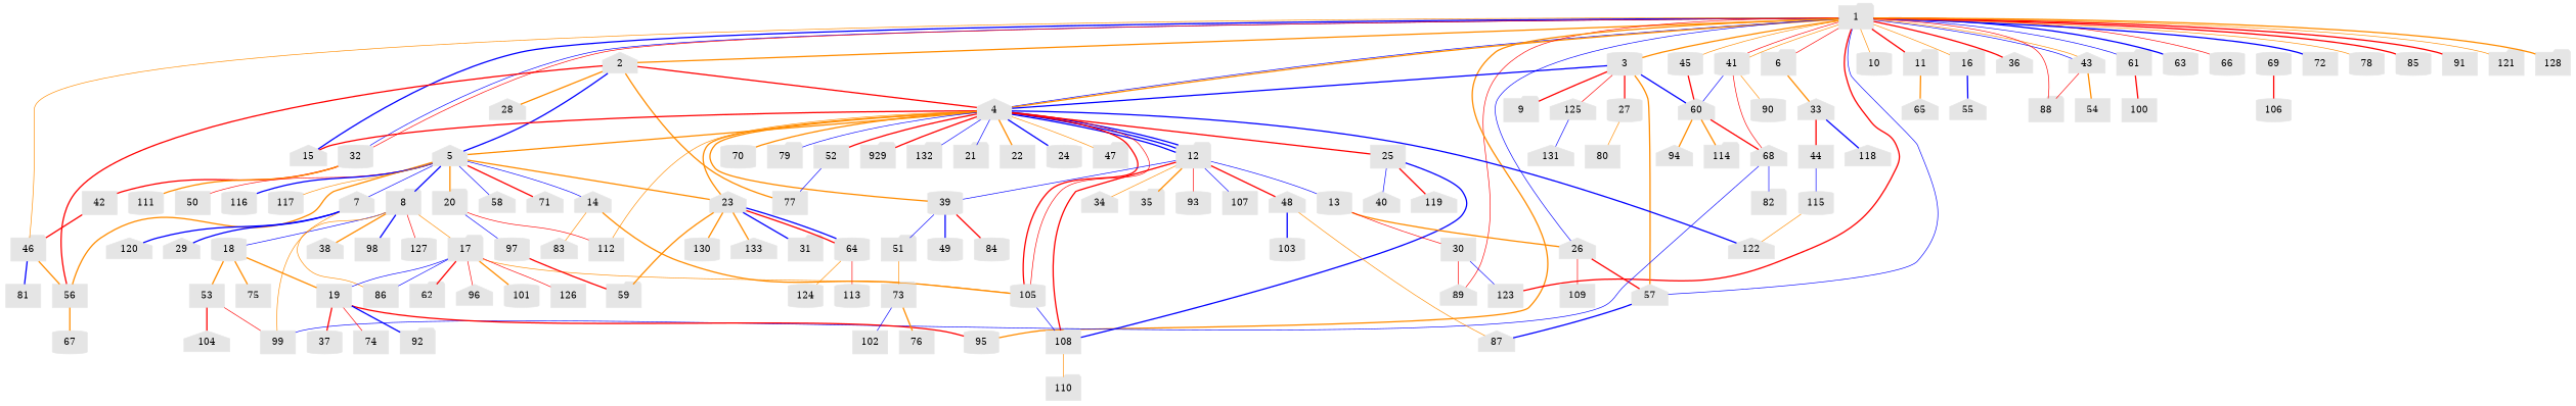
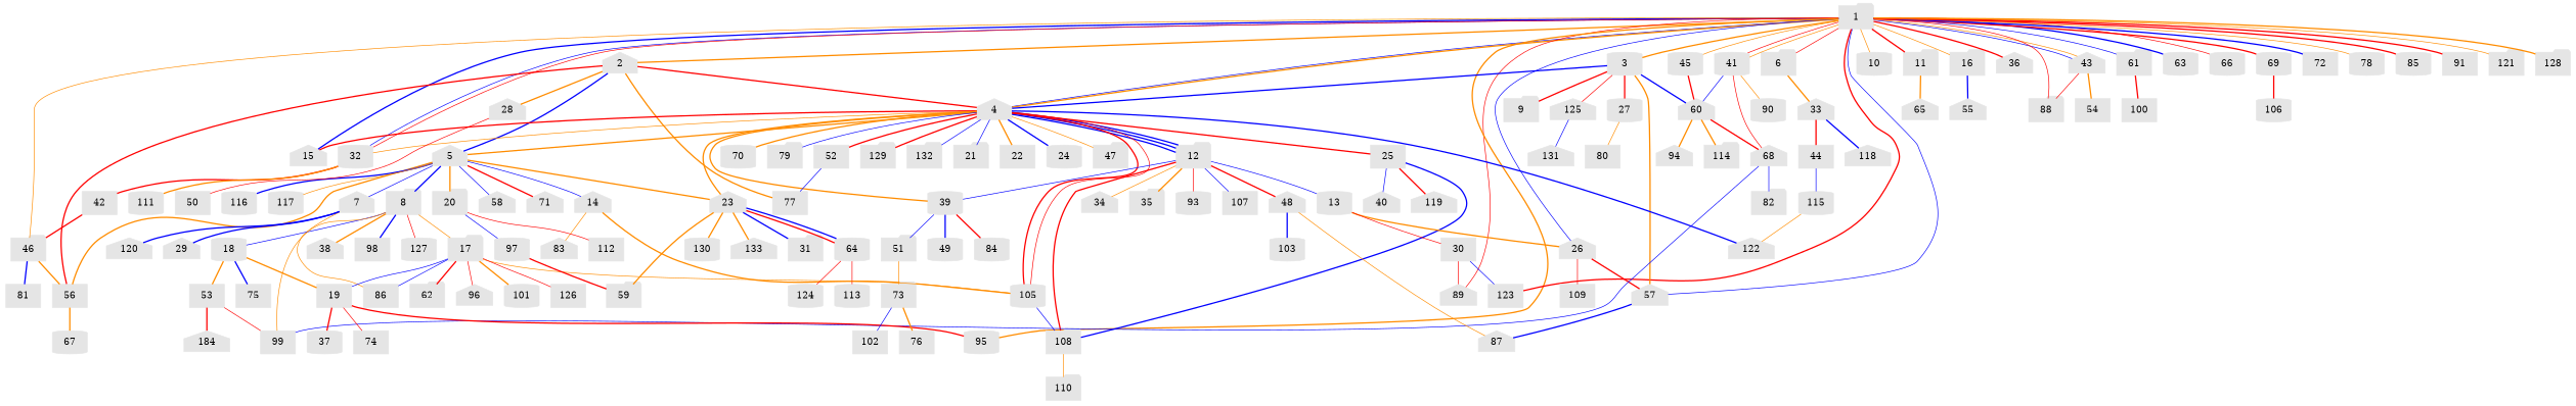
  graph {
    node [color=gray90 shape=house style=filled]
    edge [color=darkorange style=bold]
    1 [shape=folder]
    2
    3 [shape=cylinder]
    4
    6 [shape=folder]
    10 [shape=cylinder]
    11 [shape=folder]
    15
    16 [shape=folder]
    26
    32 [shape=cylinder]
    36
    41 [shape=cylinder]
    43
    45 [shape=cylinder]
    46 [shape=folder]
    57
    61 [shape=folder]
    63 [shape=cylinder]
    66 [shape=cylinder]
    69 [shape=cylinder]
    72 [shape=box]
    78 [shape=cylinder]
    85 [shape=cylinder]
    88 [shape=folder]
    89
    91 [shape=box]
    95 [shape=cylinder]
    121 [shape=folder]
    123 [shape=box]
    128 [shape=folder]
    5
    28
    56 [shape=box]
    77 [shape=box]
    9 [shape=folder]
    27 [shape=cylinder]
    60
    125
    12 [shape=folder]
    21 [shape=folder]
    22 [shape=box]
    23
    24 [shape=cylinder]
    25 [shape=box]
    39 [shape=cylinder]
    47 [shape=folder]
    52 [shape=box]
    70 [shape=cylinder]
    79 [shape=folder]
    105 [shape=cylinder]
    122
-   129 [shape=folder label=929]
+   129 [shape=folder]
    132 [shape=folder]
    33
    65
    55
    109 [shape=box]
    42 [shape=box]
    111 [shape=cylinder]
    68
    90 [shape=cylinder]
    54 [shape=box]
    81 [shape=box]
    87
    100 [shape=box]
    106 [shape=cylinder]
    7
    8 [shape=folder]
    14
    20 [shape=folder]
    50 [shape=box]
    58
    71
    116 [shape=cylinder]
    117 [shape=cylinder]
    67 [shape=cylinder]
    80 [shape=box]
    94
    114 [shape=folder]
    131
    13 [shape=cylinder]
    34
    35 [shape=folder]
    48
    93 [shape=cylinder]
    107 [shape=box]
    108 [shape=folder]
    31 [shape=folder]
    59 [shape=folder]
    64 [shape=cylinder]
    130 [shape=cylinder]
    133
    40
    119
    49 [shape=cylinder]
    51 [shape=folder]
    84 [shape=cylinder]
    29
    86 [shape=box]
    120
    17 [shape=folder]
    18 [shape=cylinder]
    38
    98 [shape=box]
    99 [shape=box]
    127 [shape=cylinder]
    83
    97 [shape=cylinder]
    112 [shape=box]
    44 [shape=box]
    118
    19 [shape=box]
    62 [shape=folder]
    96
    101 [shape=cylinder]
    126 [shape=box]
    53 [shape=box]
    75 [shape=box]
    30 [shape=box]
    103 [shape=cylinder]
    110 [shape=folder]
    37 [shape=cylinder]
    74 [shape=box]
-   92 [shape=folder]
-   104
+   104 [label=184]
    113 [shape=cylinder]
    124 [shape=cylinder]
    115 [shape=cylinder]
    73 [shape=folder]
    82 [shape=folder]
    76 [shape=box]
    102 [shape=box]
    1 -- 2
    1 -- 3
    1 -- 4 [color=blue style=solid]
    1 -- 4
    1 -- 6 [color=red style=solid]
    1 -- 10 [style=solid]
    1 -- 11 [color=red]
    1 -- 15 [color=blue]
    1 -- 16 [style=solid]
    1 -- 26 [color=blue style=solid]
    1 -- 32 [color=blue style=solid]
    1 -- 32 [color=red style=solid]
    1 -- 36 [color=red]
    1 -- 41 [color=red style=solid]
    1 -- 41 [style=solid]
    1 -- 43 [color=blue style=solid]
    1 -- 43 [style=solid]
    1 -- 45 [style=solid]
    1 -- 46 [style=solid]
    1 -- 57 [color=blue style=solid]
    1 -- 61 [color=blue style=solid]
    1 -- 63 [color=blue]
    1 -- 66 [color=red style=solid]
+   1 -- 69 [color=red]
    1 -- 72 [color=blue]
    1 -- 78 [style=solid]
    1 -- 85 [color=red]
    1 -- 88 [color=red style=solid]
    1 -- 89 [color=red style=solid]
    1 -- 91 [color=red]
    1 -- 95
    1 -- 121 [style=solid]
    1 -- 123 [color=red]
    1 -- 128
    2 -- 4 [color=red]
    2 -- 5 [color=blue]
    2 -- 28
    2 -- 56 [color=red]
    2 -- 77
    3 -- 4 [color=blue]
    3 -- 57
    3 -- 9 [color=red]
    3 -- 27 [color=red]
    3 -- 60 [color=blue]
    3 -- 125 [color=red style=solid]
    4 -- 15 [color=red]
-   4 -- 112 [style=solid]
+   4 -- 32 [style=solid]
    4 -- 5
    4 -- 12 [color=blue]
    4 -- 12 [color=blue]
    4 -- 12 [color=blue]
    4 -- 21 [color=blue style=solid]
    4 -- 22
    4 -- 23
    4 -- 24 [color=blue]
    4 -- 25 [color=red]
    4 -- 39
    4 -- 47 [style=solid]
    4 -- 52 [color=red]
    4 -- 70
    4 -- 79 [color=blue style=solid]
    4 -- 105 [color=red]
    4 -- 105 [color=red style=solid]
    4 -- 122 [color=blue]
    4 -- 129 [color=red]
    4 -- 132 [color=blue style=solid]
    6 -- 33
    11 -- 65
    16 -- 55 [color=blue]
    26 -- 57 [color=red]
    26 -- 109 [color=red style=solid]
    32 -- 42 [color=red]
    32 -- 111
    41 -- 60 [color=blue style=solid]
    41 -- 68 [color=red style=solid]
    41 -- 90 [style=solid]
    43 -- 88 [color=red style=solid]
    43 -- 54
    45 -- 60 [color=red]
    46 -- 56
    46 -- 81 [color=blue]
    57 -- 87 [color=blue]
    61 -- 100 [color=red]
    69 -- 106 [color=red]
    5 -- 56
    5 -- 23
    5 -- 7 [color=blue style=solid]
    5 -- 8 [color=blue]
    5 -- 14 [color=blue style=solid]
    5 -- 20
-   5 -- 50 [color=red style=solid]
+   28 -- 50 [color=red style=solid]
    5 -- 58 [color=blue style=solid]
    5 -- 71 [color=red]
    5 -- 116 [color=blue]
    5 -- 117 [style=solid]
    56 -- 67
    27 -- 80 [style=solid]
    60 -- 68 [color=red]
    60 -- 94
    60 -- 114
    125 -- 131 [color=blue style=solid]
    12 -- 39 [color=blue style=solid]
    12 -- 13 [color=blue style=solid]
    12 -- 34 [style=solid]
    12 -- 35
    12 -- 48 [color=red]
    12 -- 93 [color=red style=solid]
    12 -- 107 [color=blue style=solid]
    12 -- 108 [color=red]
    23 -- 31 [color=blue]
    23 -- 59
    23 -- 64 [color=red]
    23 -- 64 [color=blue]
    23 -- 130
    23 -- 133
    25 -- 108 [color=blue]
    25 -- 40 [color=blue style=solid]
    25 -- 119 [color=red]
    39 -- 49 [color=blue]
    39 -- 51 [color=blue style=solid]
    39 -- 84 [color=red]
    52 -- 77 [color=blue style=solid]
    105 -- 108 [color=blue style=solid]
    33 -- 44 [color=red]
    33 -- 118 [color=blue]
    42 -- 46 [color=red]
    68 -- 99 [color=blue style=solid]
    68 -- 82 [color=blue style=solid]
    7 -- 29 [color=blue]
    7 -- 86 [style=solid]
    7 -- 120 [color=blue]
    8 -- 17 [style=solid]
    8 -- 18 [color=blue style=solid]
    8 -- 38
    8 -- 98 [color=blue]
    8 -- 99 [style=solid]
    8 -- 127 [color=red style=solid]
    14 -- 105
    14 -- 83 [style=solid]
    20 -- 97 [color=blue style=solid]
    20 -- 112 [color=red style=solid]
    13 -- 26
    13 -- 30 [color=red style=solid]
    48 -- 87 [style=solid]
    48 -- 103 [color=blue]
    108 -- 110 [style=solid]
    64 -- 113 [color=red style=solid]
-   64 -- 124 [style=solid]
+   64 -- 124 [color=red style=solid]
    51 -- 73 [style=solid]
    17 -- 105 [style=solid]
    17 -- 86 [color=blue style=solid]
    17 -- 19 [color=blue style=solid]
    17 -- 62 [color=red]
    17 -- 96 [color=red style=solid]
    17 -- 101
    17 -- 126 [color=red style=solid]
    18 -- 19
    18 -- 53
-   18 -- 75
+   18 -- 75 [color=blue]
    97 -- 59 [color=red]
    44 -- 115 [color=blue style=solid]
    19 -- 95 [color=red]
    19 -- 37 [color=red]
    19 -- 74 [color=red style=solid]
-   19 -- 92 [color=blue]
    53 -- 99 [color=red style=solid]
    53 -- 104 [color=red]
    30 -- 89 [color=red style=solid]
    30 -- 123 [color=blue style=solid]
    115 -- 122 [style=solid]
    73 -- 76
    73 -- 102 [color=blue style=solid]
  }
